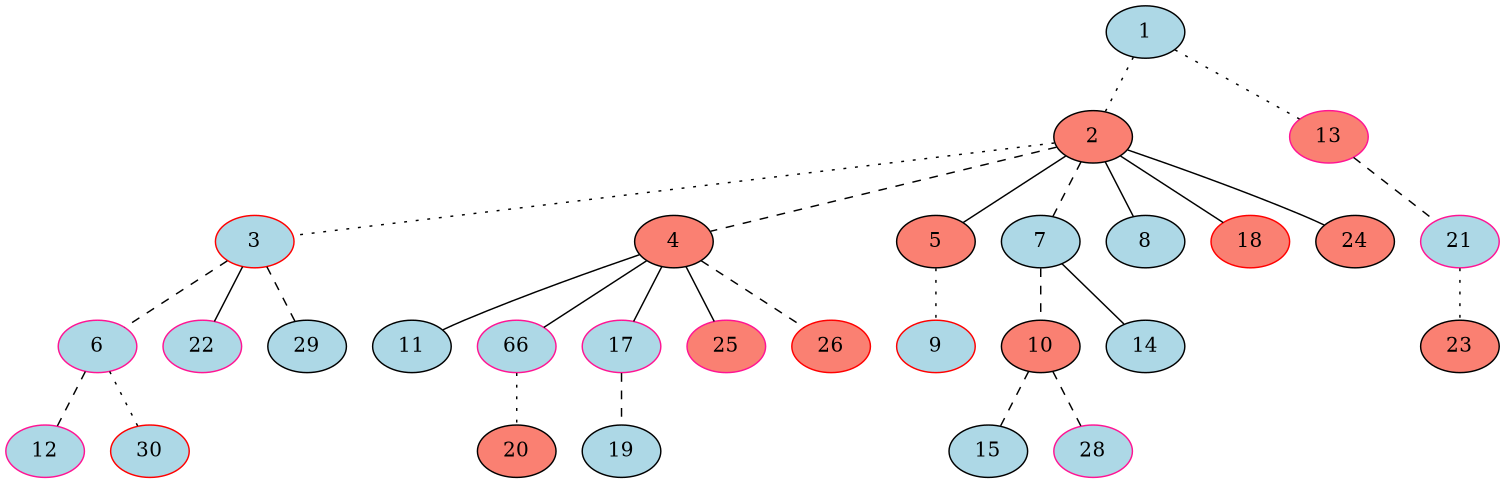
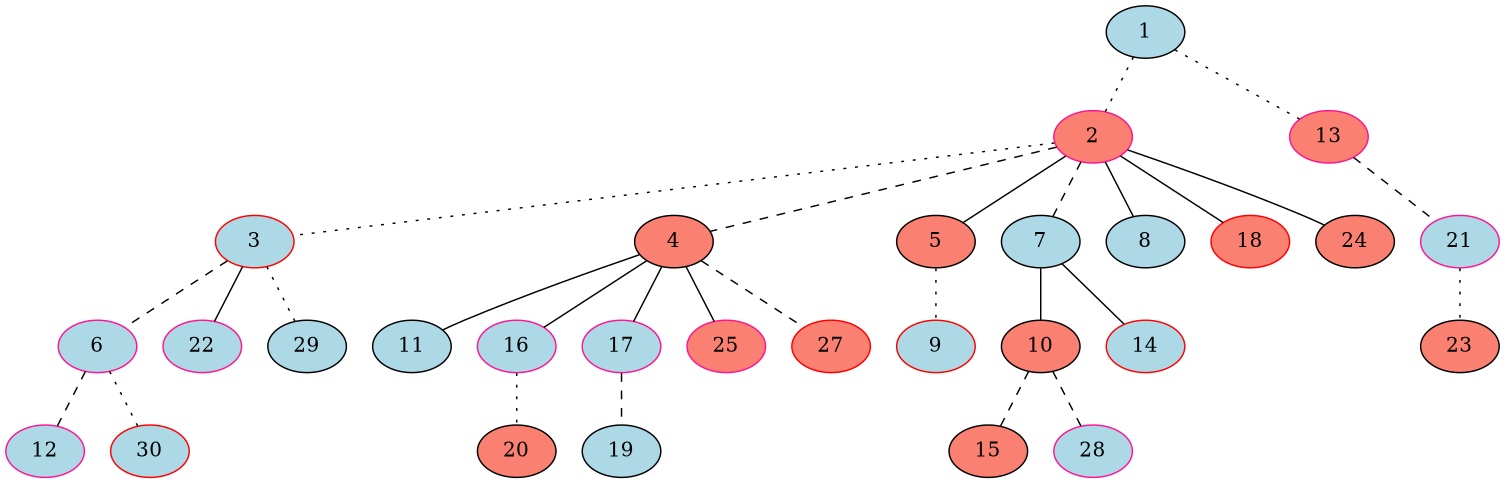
  graph {
    node [color=black fillcolor=lightblue style=filled]
    edge [style=solid]
-   2 [fillcolor=salmon]
+   2 [color=deeppink fillcolor=salmon]
    1
    13 [color=deeppink fillcolor=salmon]
    3 [color=red]
    4 [fillcolor=salmon]
    5 [fillcolor=salmon]
    7
    8
    18 [color=red fillcolor=salmon]
    24 [fillcolor=salmon]
    21 [color=deeppink]
    6 [color=deeppink]
    22 [color=deeppink]
    29
    11
-   16 [color=deeppink label=66]
+   16 [color=deeppink]
    17 [color=deeppink]
    25 [color=deeppink fillcolor=salmon]
-   26 [color=red fillcolor=salmon]
+   26 [color=red fillcolor=salmon label=27]
    9 [color=red]
    10 [fillcolor=salmon]
-   14
+   14 [color=red]
    23 [fillcolor=salmon]
    12 [color=deeppink]
    30 [color=red]
    20 [fillcolor=salmon]
    19
-   15
+   15 [fillcolor=salmon]
    28 [color=deeppink]
    2 -- 3 [style=dotted]
    2 -- 4 [style=dashed]
    2 -- 5
    2 -- 7 [style=dashed]
    2 -- 8
    2 -- 18
    2 -- 24
    1 -- 2 [style=dotted]
    1 -- 13 [style=dotted]
    13 -- 21 [style=dashed]
    3 -- 6 [style=dashed]
    3 -- 22
-   3 -- 29 [style=dashed]
+   3 -- 29 [style=dotted]
    4 -- 11
    4 -- 16
    4 -- 17
    4 -- 25
    4 -- 26 [style=dashed]
    5 -- 9 [style=dotted]
-   7 -- 10 [style=dashed]
+   7 -- 10
    7 -- 14
    21 -- 23 [style=dotted]
    6 -- 12 [style=dashed]
    6 -- 30 [style=dotted]
    16 -- 20 [style=dotted]
    17 -- 19 [style=dashed]
    10 -- 15 [style=dashed]
    10 -- 28 [style=dashed]
  }
